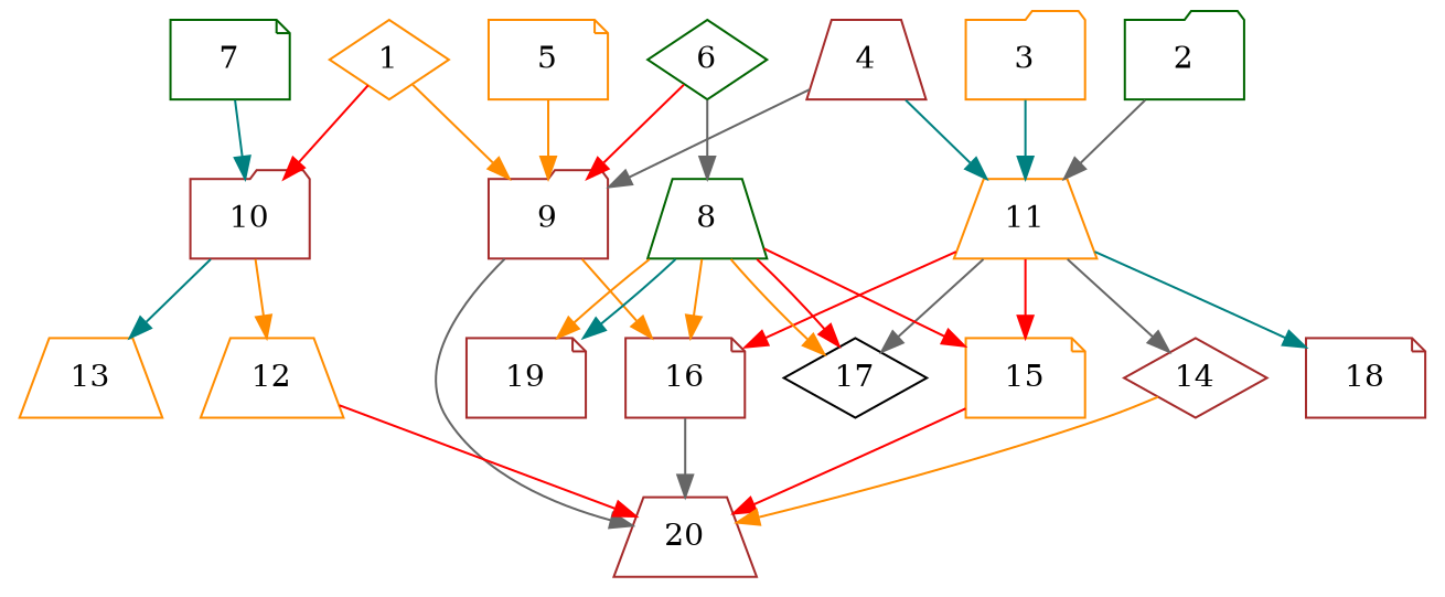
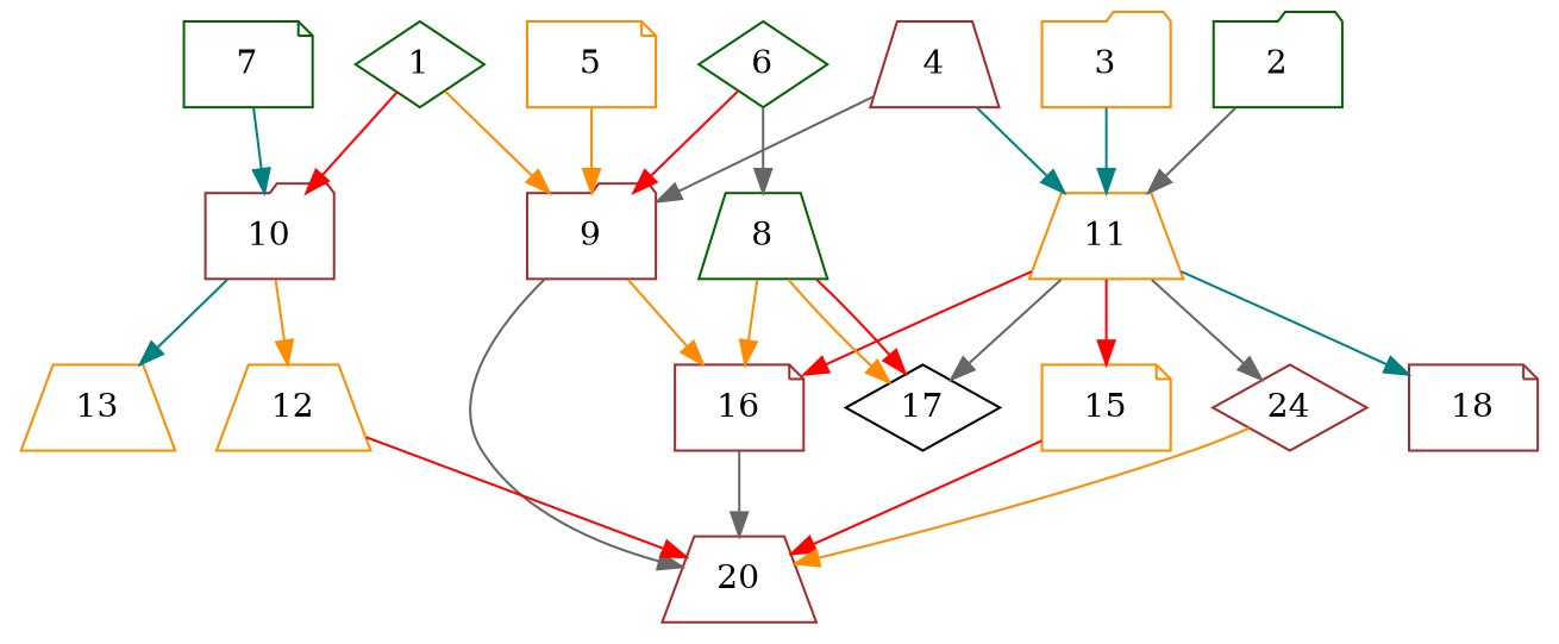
  digraph {
    node [alpha=0.01 color=brown shape=note]
    edge [color=darkorange]
-   1 [color=darkorange expect_size=33901568 shape=diamond]
+   1 [color=darkgreen expect_size=33901568 shape=diamond]
    9 [alpha=0.11 expect_size=40897536 shape=folder]
    10 [alpha=0.03 expect_size=15710208 shape=folder]
    16 [alpha=0.06 expect_size=32053248]
    20 [alpha=0.13 expect_size=25773056 shape=trapezium]
    12 [alpha=0.04 color=darkorange expect_size=29268992 shape=trapezium]
    13 [alpha=0.10 color=darkorange expect_size=31176704 shape=trapezium]
    2 [color=darkgreen expect_size=10332160 shape=folder]
    11 [alpha=0.04 color=darkorange expect_size=27478016 shape=trapezium]
    15 [alpha=0.08 color=darkorange expect_size=7737344]
    17 [alpha=0.15 color=black expect_size=32544768 shape=diamond]
-   14 [alpha=0.10 expect_size=39494656 shape=diamond]
+   14 [alpha=0.10 expect_size=39494656 shape=diamond label=24]
    18 [alpha=0.20 expect_size=35366912]
-   19 [alpha=0.16 expect_size=47330304]
    3 [alpha=0.04 color=darkorange expect_size=35766272 shape=folder]
    4 [alpha=0.07 expect_size=13133824 shape=trapezium]
    5 [alpha=0.10 color=darkorange expect_size=42727424]
    6 [alpha=0.00 color=darkgreen expect_size=15215616 shape=diamond]
    8 [alpha=0.05 color=darkgreen expect_size=46383104 shape=trapezium]
    7 [color=darkgreen expect_size=17341440]
    1 -> 9
    1 -> 10 [color=red]
    9 -> 16
    9 -> 20 [color=gray40]
    10 -> 12
    10 -> 13 [color=teal]
    16 -> 20 [color=gray40]
    12 -> 20 [color=red]
    2 -> 11 [color=gray40]
    11 -> 16 [color=red]
    11 -> 15 [color=red]
    11 -> 17 [color=gray40]
    11 -> 14 [color=gray40]
    11 -> 18 [color=teal]
    15 -> 20 [color=red]
    14 -> 20
    3 -> 11 [color=teal]
    4 -> 9 [color=gray40]
    4 -> 11 [color=teal]
    5 -> 9
    6 -> 9 [color=red]
    6 -> 8 [color=gray40]
    8 -> 16
-   8 -> 15 [color=red]
    8 -> 17
    8 -> 17 [color=red]
-   8 -> 19
-   8 -> 19 [color=teal]
    7 -> 10 [color=teal]
  }
